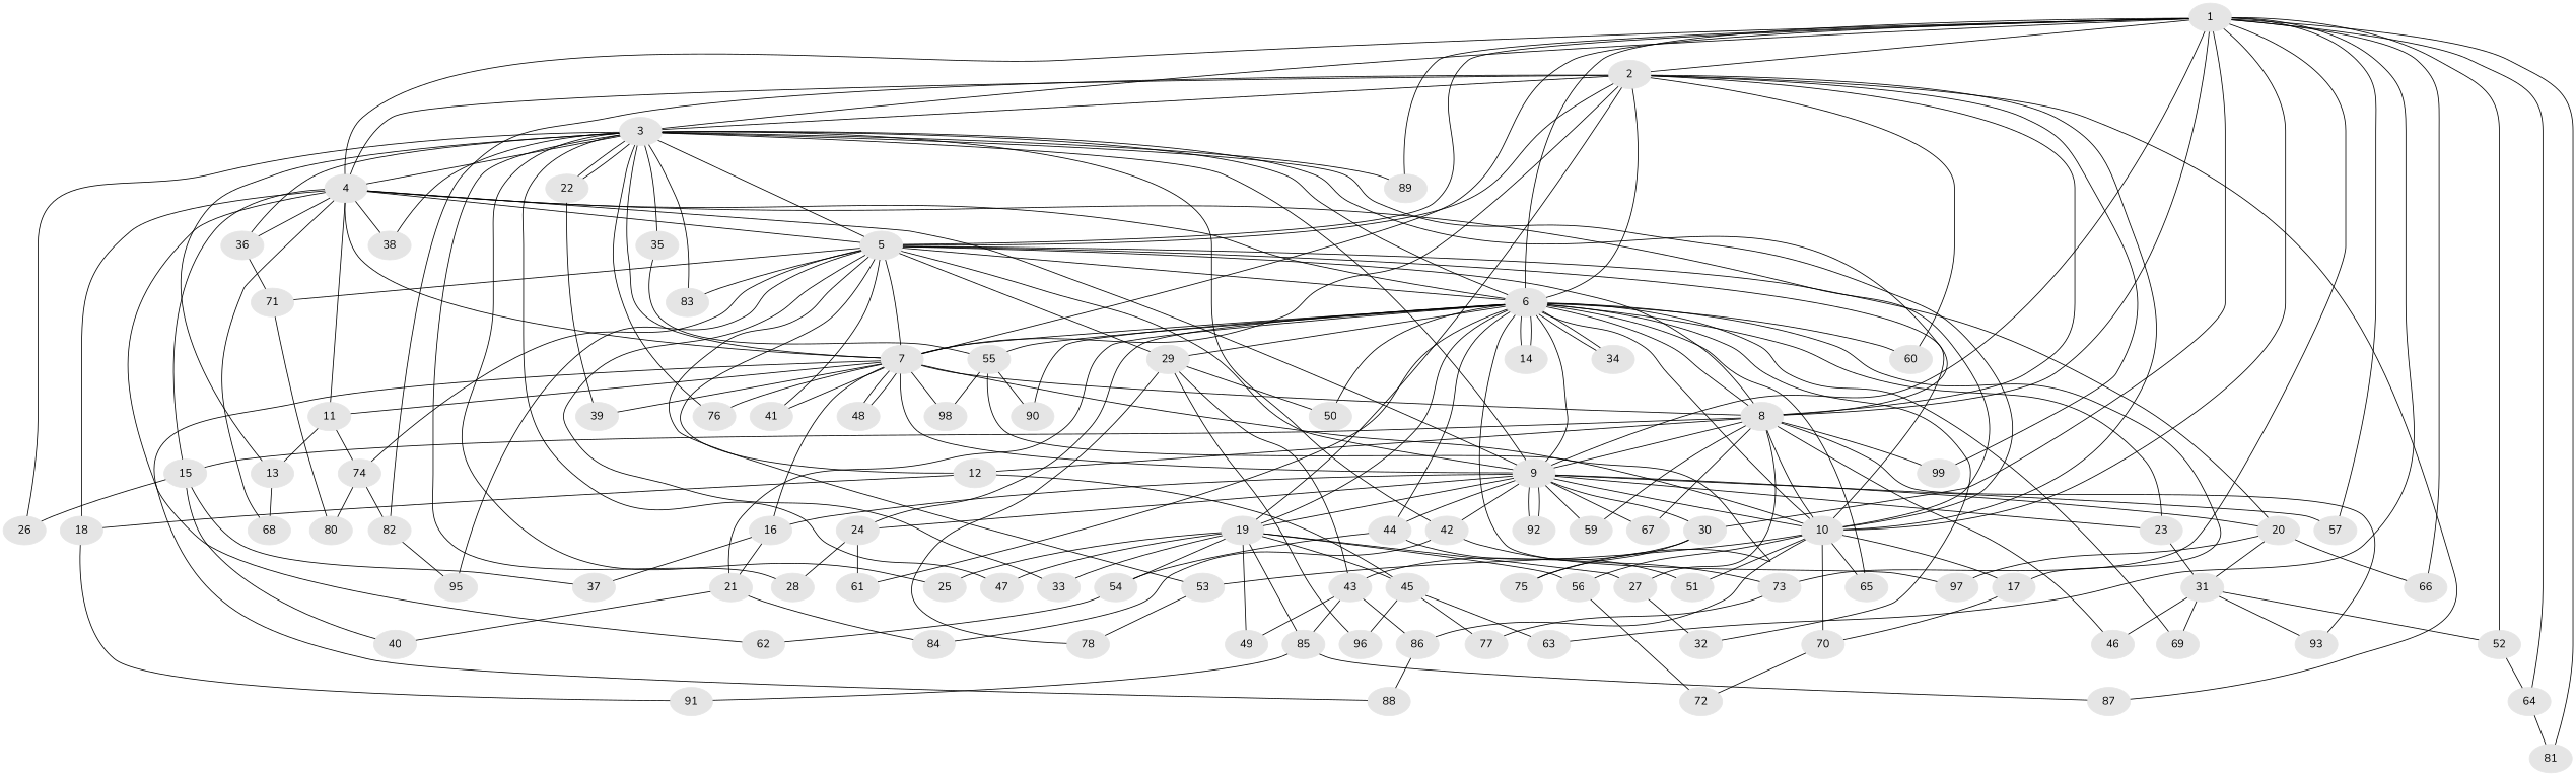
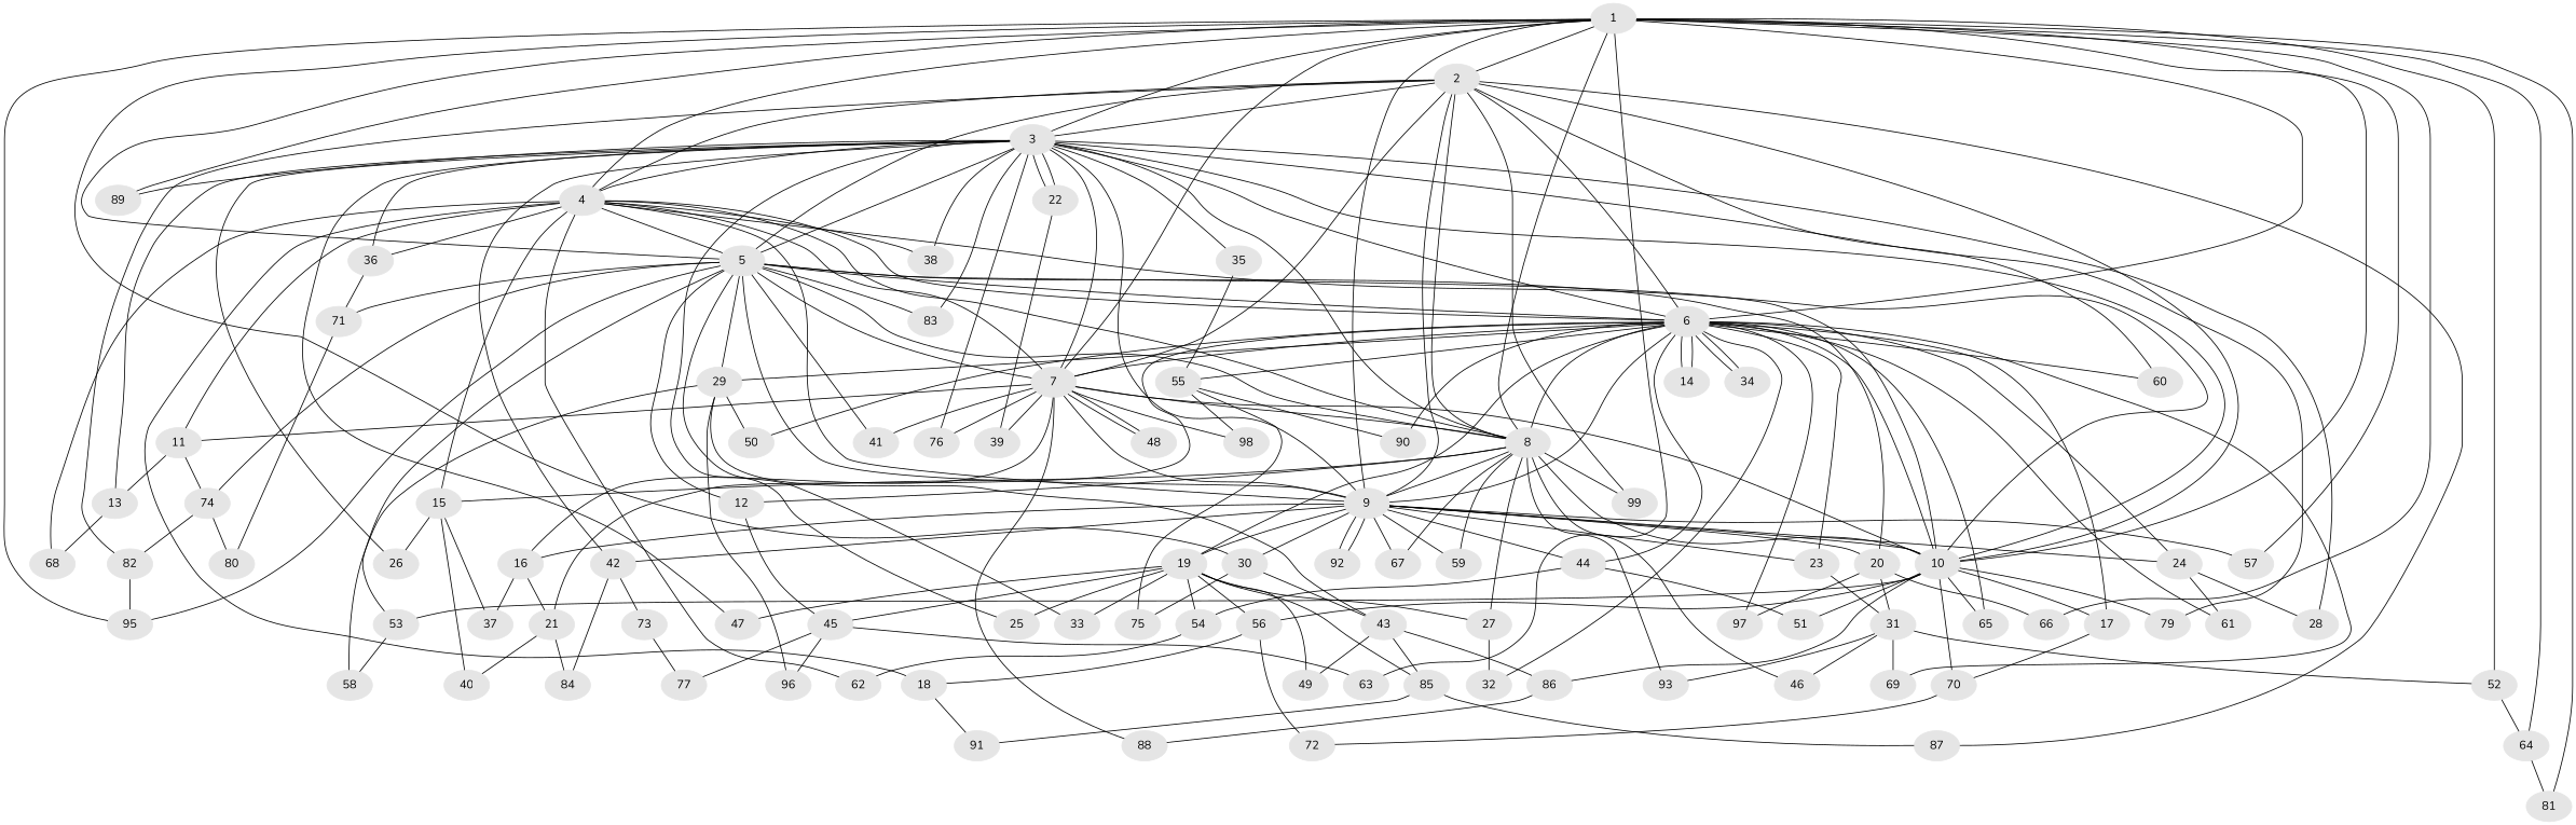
  graph {
    fontname=Nunito
    node [color=gray90 fontname=Nunito style=filled]
    edge [fontname=Nunito]
    1
    2
    3
    4
    5
    6
    7
    8
    9
    10
    30
    52
    57
    63
    64
    66
    73
    81
    89
    60
    82
    87
    n23 [label=99]
    13
    22
    25
    26
    28
    35
    36
    38
    42
    47
    76
+   79
    83
    11
    15
    18
    62
    68
    12
    20
    29
    33
    41
    53
    71
    74
    95
    14
    17
    19
    21
    23
    24
    32
    34
    44
    50
    55
    61
    65
    69
    90
    97
    16
    39
    48
    n70 [label=98]
    88
    27
    46
    59
    67
    93
    92
    51
    56
    70
    86
    43
    75
    77
    84
    37
    40
    91
    45
    31
-   58 [label=78]
+   58
    96
    80
    49
    54
    85
    72
    1 -- 2
    1 -- 3
    1 -- 4
    1 -- 5
    1 -- 6
    1 -- 7
    1 -- 8
    1 -- 9
    1 -- 10
    1 -- 30
    1 -- 52
    1 -- 57
    1 -- 63
    1 -- 64
    1 -- 66
-   1 -- 73
+   1 -- 95
    1 -- 81
    1 -- 89
    2 -- 3
    2 -- 4
    2 -- 5
    2 -- 6
    2 -- 7
    2 -- 8
-   2 -- 19
+   2 -- 9
    2 -- 10
    2 -- 60
    2 -- 82
    2 -- 87
    2 -- n23
    3 -- 4
    3 -- 5
    3 -- 6
    3 -- 7
    3 -- 8
    3 -- 9
    3 -- 10
    3 -- 89
    3 -- 13
    3 -- 22
    3 -- 22
    3 -- 25
    3 -- 26
    3 -- 28
    3 -- 35
    3 -- 36
    3 -- 38
    3 -- 42
    3 -- 47
    3 -- 76
+   3 -- 79
    3 -- 83
    4 -- 5
    4 -- 6
    4 -- 7
+   4 -- 8
    4 -- 9
    4 -- 10
    4 -- 36
    4 -- 38
    4 -- 11
    4 -- 15
    4 -- 18
    4 -- 62
    4 -- 68
    5 -- 6
    5 -- 7
    5 -- 8
    5 -- 9
    5 -- 10
    5 -- 83
    5 -- 12
    5 -- 20
    5 -- 29
    5 -- 33
    5 -- 41
    5 -- 53
    5 -- 71
    5 -- 74
    5 -- 95
    6 -- 7
    6 -- 8
    6 -- 9
    6 -- 10
    6 -- 60
    6 -- 29
    6 -- 14
    6 -- 14
    6 -- 17
    6 -- 19
    6 -- 21
    6 -- 23
    6 -- 24
    6 -- 32
    6 -- 34
    6 -- 34
    6 -- 44
    6 -- 50
    6 -- 55
    6 -- 61
    6 -- 65
    6 -- 69
    6 -- 90
    6 -- 97
    7 -- 8
    7 -- 9
    7 -- 10
    7 -- 76
    7 -- 11
    7 -- 41
    7 -- 16
    7 -- 39
    7 -- 48
    7 -- 48
    7 -- n70
    7 -- 88
    8 -- 9
    8 -- 10
    8 -- n23
    8 -- 15
    8 -- 12
    8 -- 27
    8 -- 46
    8 -- 59
    8 -- 67
    8 -- 93
    9 -- 10
    9 -- 30
    9 -- 57
    9 -- 42
    9 -- 20
    9 -- 19
    9 -- 23
    9 -- 24
    9 -- 44
    9 -- 16
    9 -- 59
    9 -- 67
    9 -- 92
    9 -- 92
+   10 -- 79
    10 -- 53
    10 -- 17
    10 -- 65
    10 -- 51
    10 -- 56
    10 -- 70
    10 -- 86
    30 -- 43
    30 -- 75
    52 -- 64
    64 -- 81
    73 -- 77
    82 -- 95
    13 -- 68
    22 -- 39
    35 -- 55
    36 -- 71
    42 -- 73
    42 -- 84
    11 -- 13
    11 -- 74
    15 -- 26
    15 -- 37
    15 -- 40
    18 -- 91
-   12 -- 18
+   56 -- 18
    12 -- 45
    20 -- 66
    20 -- 97
    20 -- 31
    29 -- 50
    29 -- 43
    29 -- 58
    29 -- 96
    53 -- 58
    71 -- 80
    74 -- 82
    74 -- 80
    17 -- 70
    19 -- 25
    19 -- 47
    19 -- 33
    19 -- 27
    19 -- 56
    19 -- 45
    19 -- 49
    19 -- 54
    19 -- 85
    21 -- 84
    21 -- 40
    23 -- 31
    24 -- 28
    24 -- 61
    44 -- 51
    44 -- 54
    55 -- 90
    55 -- n70
    55 -- 75
    16 -- 21
    16 -- 37
    27 -- 32
    56 -- 72
    70 -- 72
    86 -- 88
    43 -- 86
    43 -- 49
    43 -- 85
    45 -- 63
    45 -- 77
    45 -- 96
    31 -- 52
    31 -- 69
    31 -- 46
    31 -- 93
    54 -- 62
    85 -- 87
    85 -- 91
  }
